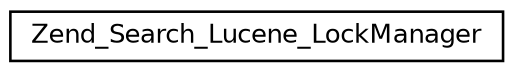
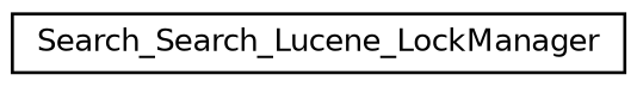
  digraph {
    rankdir=TB
-   n1 [color=black fillcolor=white fontname=Helvetica fontsize=10 height=0.2 label=Zend_Search_Lucene_LockManager shape=record style=filled width=0.4]
+   n1 [color=black fillcolor=white fontname=Helvetica fontsize=10 height=0.2 label=Search_Search_Lucene_LockManager shape=record style=filled width=0.4]
  }
